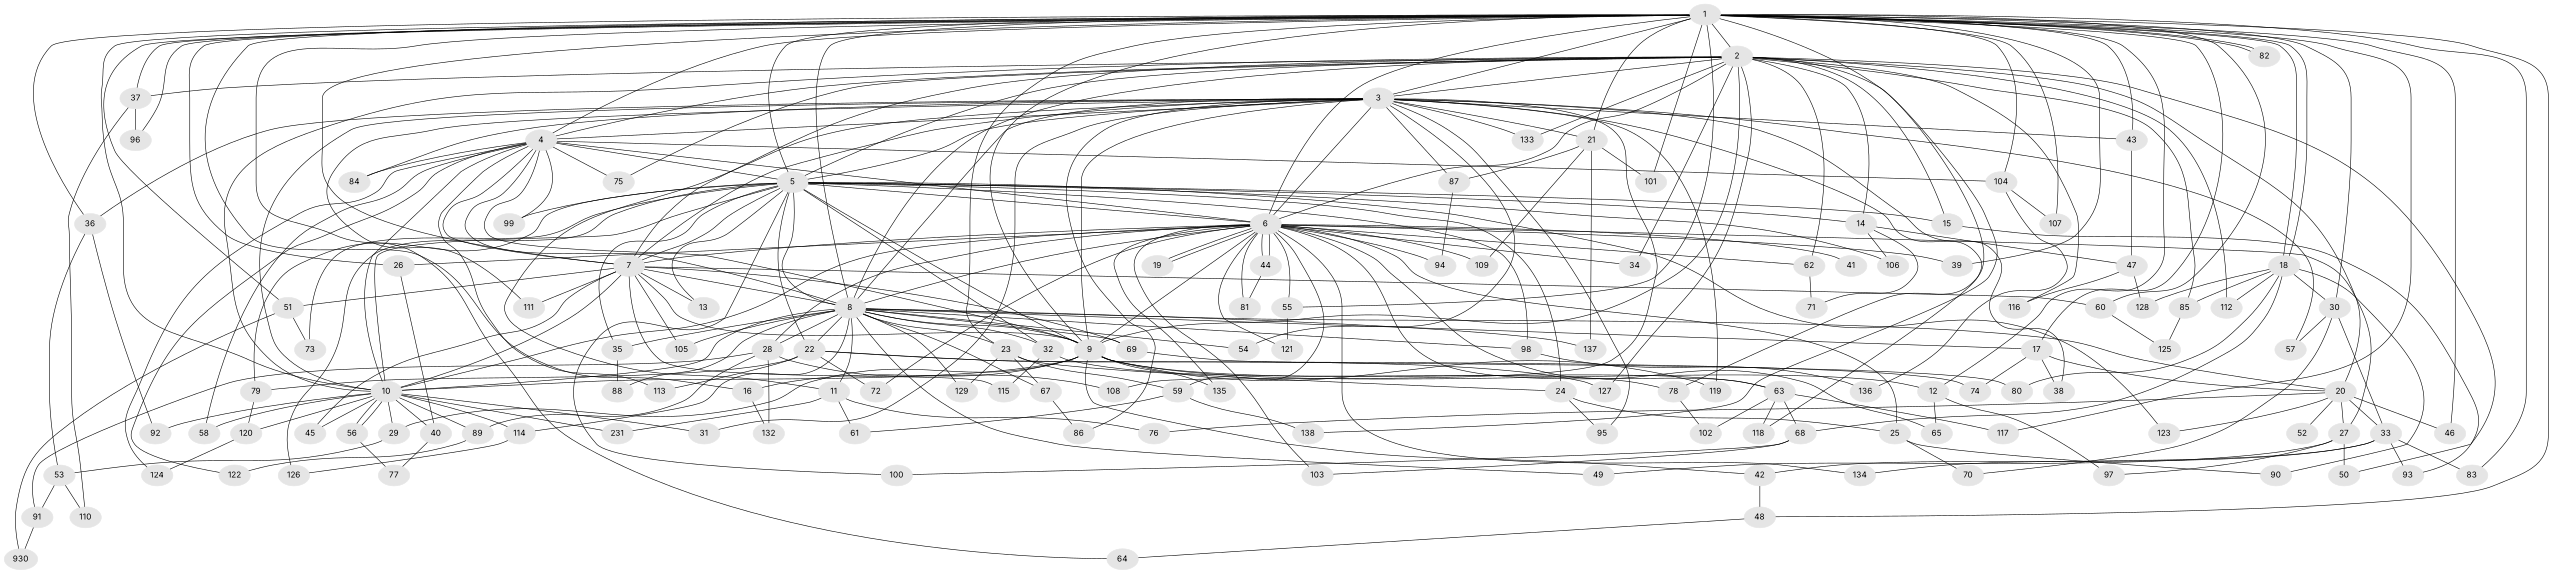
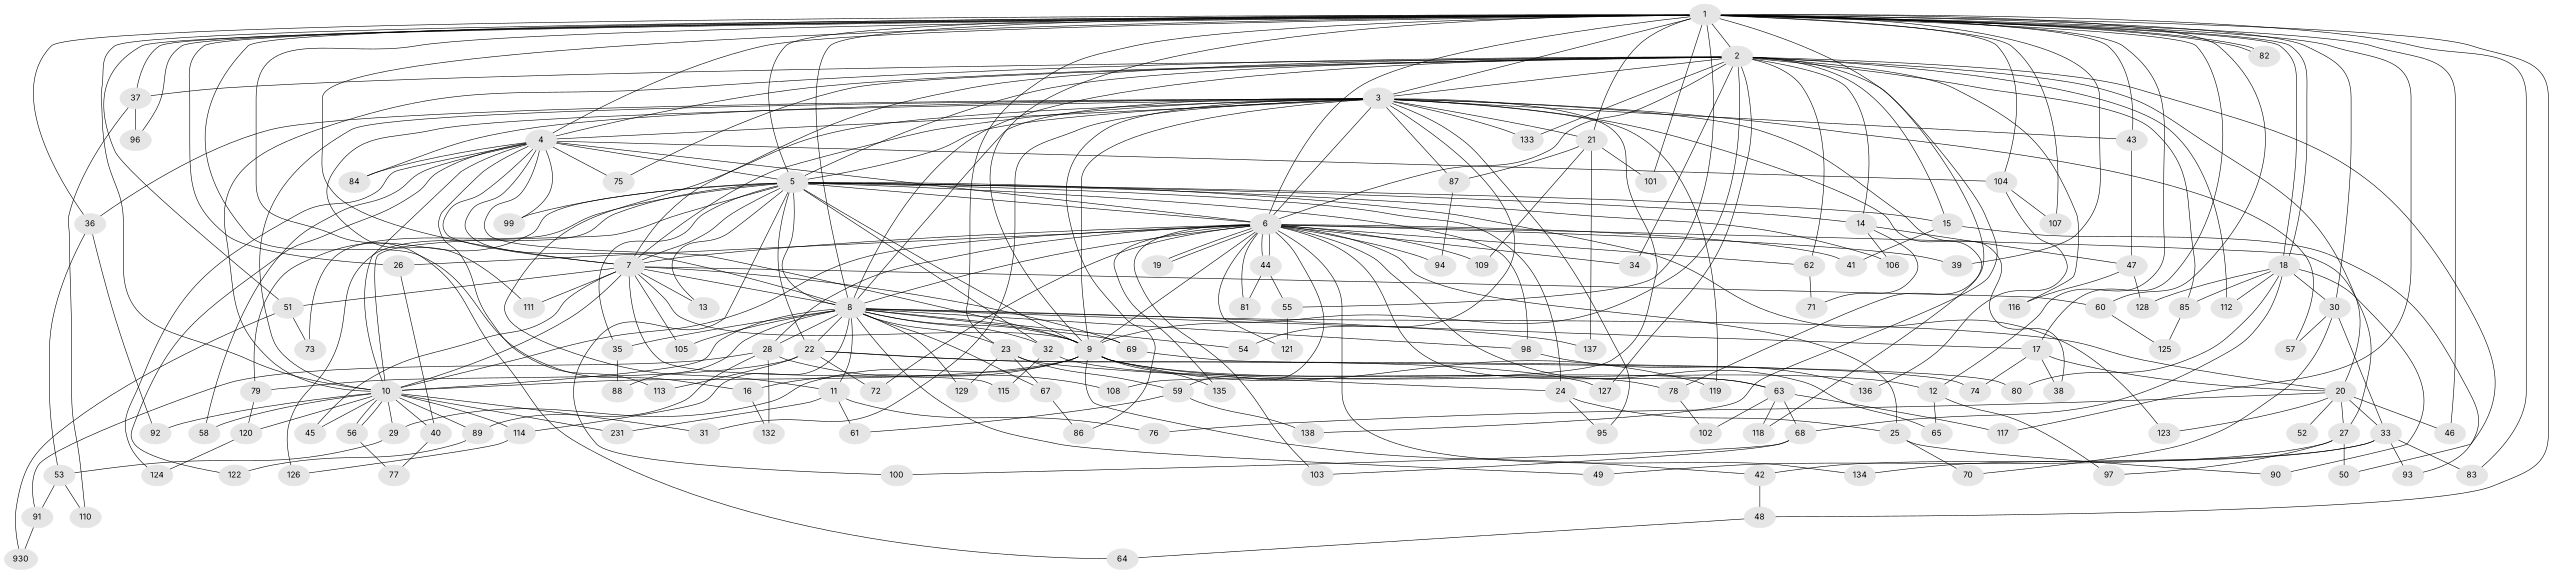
  graph {
    fontname=Inter
    node [color=gray90 fontname=Inter style=filled]
    edge [fontname=Inter]
    1
    2
    3
    4
    5
    6
    7
    8
    9
    10
    12
    16
    17
    18
    21
    23
    26
    30
    36
    37
    39
    43
    46
    48
    51
    55
    60
    64
    78
    82
    83
    96
    101
    104
    107
    117
    14
    15
    20
    34
    50
    62
    75
    85
    112
    116
    127
    133
    138
    11
    31
    38
    54
    57
    84
    86
    87
    95
    108
    111
    118
    119
    58
    99
    113
    122
    124
    13
    22
    24
    32
    35
    73
    79
    98
    100
    106
    123
    126
    19
    25
    27
    28
    41
    44
    59
    63
    65
    72
    81
    94
    103
    109
    121
    134
    135
    45
    69
    105
    115
    49
    67
    88
    114
    129
    137
    29
    42
    40
    56
    89
    92
    120
    n114 [label=231]
    97
    132
    74
    68
    80
    90
    128
    33
    70
    53
    110
    47
    n127 [label=930]
    125
    102
    136
    71
    93
    52
    76
    61
    91
    77
    1 -- 2
    1 -- 3
    1 -- 4
    1 -- 5
    1 -- 6
    1 -- 7
    1 -- 8
    1 -- 9
    1 -- 10
    1 -- 12
    1 -- 16
    1 -- 17
    1 -- 18
    1 -- 18
    1 -- 21
    1 -- 23
    1 -- 26
    1 -- 30
    1 -- 36
    1 -- 37
    1 -- 39
    1 -- 43
    1 -- 46
    1 -- 48
    1 -- 51
    1 -- 55
    1 -- 60
    1 -- 64
    1 -- 78
    1 -- 82
    1 -- 82
    1 -- 83
    1 -- 96
    1 -- 101
    1 -- 104
    1 -- 107
    1 -- 117
    2 -- 3
    2 -- 4
    2 -- 5
    2 -- 6
    2 -- 7
    2 -- 8
    2 -- 9
    2 -- 10
    2 -- 37
    2 -- 14
    2 -- 15
    2 -- 20
    2 -- 34
    2 -- 50
    2 -- 62
    2 -- 75
    2 -- 85
    2 -- 112
    2 -- 116
    2 -- 127
    2 -- 133
    2 -- 138
    3 -- 4
    3 -- 5
    3 -- 6
    3 -- 7
    3 -- 8
    3 -- 9
    3 -- 10
    3 -- 21
    3 -- 36
    3 -- 43
    3 -- 133
    3 -- 11
    3 -- 31
    3 -- 38
    3 -- 54
    3 -- 57
    3 -- 84
    3 -- 86
    3 -- 87
    3 -- 95
    3 -- 108
    3 -- 111
    3 -- 118
    3 -- 119
    4 -- 5
    4 -- 6
    4 -- 7
    4 -- 8
    4 -- 9
    4 -- 10
    4 -- 104
    4 -- 75
    4 -- 84
    4 -- 58
    4 -- 99
    4 -- 113
    4 -- 122
    4 -- 124
    5 -- 6
    5 -- 7
    5 -- 8
    5 -- 9
    5 -- 10
    5 -- 14
    5 -- 15
    5 -- 99
    5 -- 13
    5 -- 22
    5 -- 24
    5 -- 32
    5 -- 35
    5 -- 73
    5 -- 79
    5 -- 98
    5 -- 100
    5 -- 106
    5 -- 123
    5 -- 126
    6 -- 7
    6 -- 8
    6 -- 9
    6 -- 10
    6 -- 26
    6 -- 39
    6 -- 34
    6 -- 62
    6 -- 19
    6 -- 19
    6 -- 25
    6 -- 27
    6 -- 28
    6 -- 41
    6 -- 44
    6 -- 44
    6 -- 59
    6 -- 63
    6 -- 65
    6 -- 72
    6 -- 81
    6 -- 94
    6 -- 103
    6 -- 109
    6 -- 121
    6 -- 134
    6 -- 135
    7 -- 8
    7 -- 9
    7 -- 10
    7 -- 51
    7 -- 60
    7 -- 111
    7 -- 13
    7 -- 45
    7 -- 69
    7 -- 105
    7 -- 115
    8 -- 9
    8 -- 10
    8 -- 17
    8 -- 23
    8 -- 20
    8 -- 11
    8 -- 54
    8 -- 22
    8 -- 32
    8 -- 35
    8 -- 98
    8 -- 28
    8 -- 69
    8 -- 105
    8 -- 49
    8 -- 67
    8 -- 88
    8 -- 114
    8 -- 129
    8 -- 137
    9 -- 10
    9 -- 12
    9 -- 16
    9 -- 119
    9 -- 63
    9 -- 135
    9 -- 29
    9 -- 42
    10 -- 31
    10 -- 58
    10 -- 45
    10 -- 114
    10 -- 29
    10 -- 40
    10 -- 56
    10 -- 56
    10 -- 89
    10 -- 92
    10 -- 120
    10 -- n114
    12 -- 65
    12 -- 97
    16 -- 132
    17 -- 20
    17 -- 38
    17 -- 74
    18 -- 30
    18 -- 85
    18 -- 112
    18 -- 68
    18 -- 80
    18 -- 90
    18 -- 128
    21 -- 101
    21 -- 87
    21 -- 109
    21 -- 137
    23 -- 24
    23 -- 59
    23 -- 67
    23 -- 129
    26 -- 40
    30 -- 57
    30 -- 33
    30 -- 70
    36 -- 92
    36 -- 53
    37 -- 96
    37 -- 110
    43 -- 47
    48 -- 64
    51 -- 73
    51 -- n127
    55 -- 121
    60 -- 125
    78 -- 102
    104 -- 107
    104 -- 136
    14 -- 106
    14 -- 47
    14 -- 71
+   15 -- 41
    15 -- 93
    20 -- 46
    20 -- 123
    20 -- 27
    20 -- 33
    20 -- 52
    20 -- 76
    62 -- 71
    85 -- 125
    11 -- n114
    11 -- 76
    11 -- 61
    87 -- 94
    22 -- 127
    22 -- 113
    22 -- 79
    22 -- 72
    22 -- 74
    24 -- 95
    24 -- 25
    32 -- 78
    32 -- 115
    35 -- 88
    79 -- 120
    98 -- 136
    25 -- 90
    25 -- 70
    27 -- 50
    27 -- 49
    27 -- 97
    28 -- 108
    28 -- 89
    28 -- 132
    28 -- 91
-   6 -- 55
+   44 -- 55
    44 -- 81
    59 -- 138
    59 -- 61
    63 -- 117
    63 -- 118
    63 -- 68
    63 -- 102
    69 -- 80
    67 -- 86
    114 -- 126
    29 -- 53
    42 -- 48
    40 -- 77
    56 -- 77
    89 -- 122
    120 -- 124
    68 -- 100
    68 -- 103
    33 -- 83
    33 -- 134
    33 -- 42
    33 -- 93
    53 -- 110
    53 -- 91
    47 -- 116
    47 -- 128
    91 -- n127
  }
